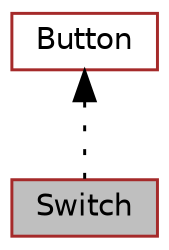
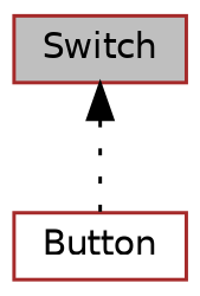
  digraph {
    fontname="DejaVu Sans"
    node [color=brown fontname="DejaVu Sans" fontsize=10 shape=record style=filled]
    n1 [fillcolor=grey75 fontcolor=black height=0.2 label=Switch width=0.4]
    n2 [fillcolor=white height=0.2 label=Button width=0.4]
-   n2 -> n1 [color=black dir=back fontname="DejaVu Sans" fontsize=10 labelfontname=Helvetica labelfontsize=10 style=dotted]
+   n1 -> n2 [color=black dir=back fontname="DejaVu Sans" fontsize=10 labelfontname=Helvetica labelfontsize=10 style=dotted]
  }
